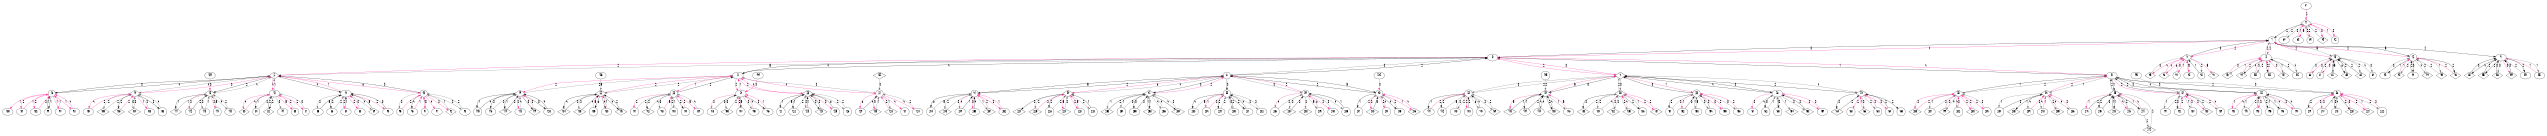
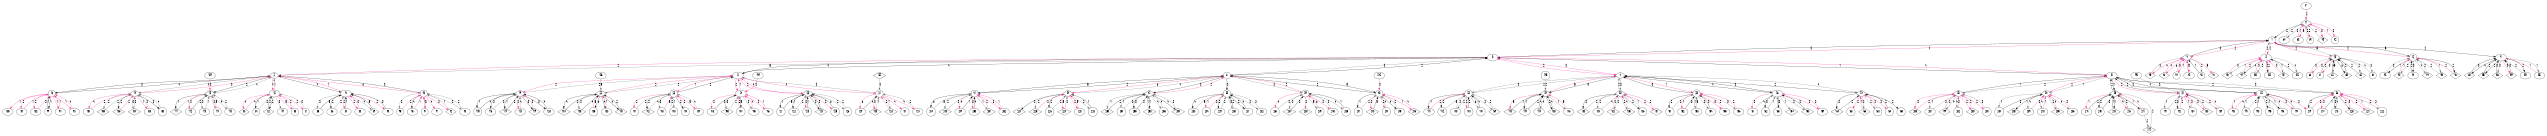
  strict digraph {
    fontname="Patrick Hand"
    node [fontname="Patrick Hand" shape=ellipse]
    edge [color=deeppink fontname="Patrick Hand"]
    1 [shape=circle]
    0
    2 [shape=diamond]
    3
    4 [shape=diamond]
    5
    6 [shape=circle]
    7 [shape=diamond]
    8
    10 [shape=diamond]
    12 [shape=circle]
    9
    13
    14
    15 [shape=circle]
    16 [shape=circle]
    17 [shape=diamond]
    18 [shape=diamond]
    19 [shape=diamond]
    20 [shape=diamond]
    21 [shape=circle]
    22 [shape=diamond]
    23 [shape=circle]
    24
    25 [shape=circle]
    26
    27 [shape=diamond]
    28 [shape=circle]
    29 [shape=diamond]
    30 [shape=diamond]
    31 [shape=circle]
    32
    33 [shape=diamond]
    34 [shape=diamond]
    35 [shape=diamond]
    36 [shape=circle]
    37 [shape=diamond]
    38 [shape=circle]
    39 [shape=circle]
    40 [shape=circle]
    41 [shape=circle]
    42 [shape=diamond]
    43 [shape=circle]
    44 [shape=diamond]
    45 [shape=diamond]
    46 [shape=diamond]
    47 [shape=circle]
    48
    49 [shape=diamond]
    50
    51 [shape=diamond]
    52
    53
    54 [shape=diamond]
    61 [shape=circle]
    62 [shape=diamond]
    63 [shape=diamond]
    64 [shape=circle]
    65 [shape=diamond]
    66 [shape=circle]
    73 [shape=diamond]
    74
    75 [shape=diamond]
    76 [shape=diamond]
    77 [shape=diamond]
    78
    79
    80 [shape=circle]
    81 [shape=circle]
    82 [shape=diamond]
    83 [shape=diamond]
    84 [shape=circle]
    85
    86
    87
    88
    89 [shape=diamond]
    90
    91
    92 [shape=diamond]
    93
    94 [shape=circle]
    95 [shape=circle]
    96
    97
    98
    99 [shape=circle]
    100
    101
    102
    103 [shape=circle]
    104
    105 [shape=diamond]
    106 [shape=diamond]
    107 [shape=diamond]
    108
    110
    111 [shape=diamond]
    112
    113
    114 [shape=circle]
    115 [shape=circle]
    116
    117 [shape=diamond]
    118
    119 [shape=diamond]
    120
    121 [shape=circle]
    122
    123 [shape=circle]
    124 [shape=diamond]
    125 [shape=circle]
    126 [shape=circle]
    127
    128 [shape=diamond]
    129
    130 [shape=diamond]
    131 [shape=circle]
    133
    134 [shape=diamond]
    135 [shape=circle]
    137 [shape=diamond]
    138 [shape=diamond]
    139
    140 [shape=circle]
    141 [shape=circle]
    142 [shape=diamond]
    143 [shape=circle]
    144 [shape=circle]
    145
    146
    147 [shape=circle]
    148
    150 [shape=diamond]
    151 [shape=circle]
    152
    153
    154
    155
    156
    157 [shape=diamond]
    158 [shape=diamond]
    159
    160 [shape=circle]
    161
    162 [shape=circle]
    163 [shape=circle]
    164 [shape=circle]
    165 [shape=circle]
    166 [shape=diamond]
    167 [shape=diamond]
    168 [shape=circle]
    169 [shape=diamond]
    170
    171
    172 [shape=circle]
    173 [shape=circle]
    174 [shape=circle]
    176
    177
    178 [shape=diamond]
    179
    180 [shape=diamond]
    181 [shape=diamond]
    182 [shape=diamond]
    183 [shape=diamond]
    184
    185 [shape=diamond]
    186 [shape=circle]
    187 [shape=circle]
    188 [shape=diamond]
    189 [shape=circle]
    191
    192
    193
    194 [shape=circle]
    195 [shape=circle]
    196
    197
    198 [shape=circle]
    199 [shape=diamond]
    200 [shape=diamond]
    201
    202 [shape=circle]
    203 [shape=diamond]
    204 [shape=circle]
    205 [shape=diamond]
    206
    207 [shape=circle]
    208 [shape=diamond]
    209
    210
    211
    213 [shape=diamond]
    214
    215 [shape=circle]
    216
    217
    218
    219 [shape=circle]
    220 [shape=diamond]
    221 [shape=diamond]
    222 [shape=circle]
    223 [shape=circle]
    224 [shape=diamond]
    225 [shape=diamond]
    226 [shape=circle]
    227 [shape=diamond]
    228
    229
    230
    231
    232
    233
    234 [shape=circle]
    235 [shape=circle]
    236 [shape=circle]
    237 [shape=diamond]
    238 [shape=diamond]
    239 [shape=circle]
    240
    241 [shape=circle]
    243 [shape=diamond]
    244 [shape=circle]
    245
    246 [shape=diamond]
    247 [shape=circle]
    248 [shape=diamond]
    249
    250
    251 [shape=diamond]
    252
    253 [shape=diamond]
    254 [shape=circle]
    255
    256 [shape=circle]
    257 [shape=diamond]
    258 [shape=diamond]
    212 [shape=diamond]
    55 [shape=diamond]
    56 [shape=diamond]
    57
    58
    59 [shape=diamond]
    60 [shape=diamond]
    11 [shape=diamond]
    67
    68
    69 [shape=circle]
    70 [shape=diamond]
    72 [shape=circle]
    71
    109
    132 [shape=diamond]
    136
    149
    175 [shape=circle]
    190
    242
    1 -> 0 [label=4]
    1 -> 7 [label=2]
    1 -> 8 [label=2]
    1 -> 10 [color=gray40 label=5]
    1 -> 12 [color=black label=5]
    1 -> 9 [color=black label=2]
    0 -> 1 [color=black label=3]
    0 -> 2 [color=gray40 label=5]
    0 -> 3 [color=black label=4]
    0 -> 4 [label=3]
    0 -> 5 [label=4]
    0 -> 6 [color=gray40 label=3]
    2 -> 0 [label=2]
    2 -> 13 [label=4]
    2 -> 14 [color=black label=7]
    2 -> 15 [label=6]
    2 -> 16 [color=black label=3]
    2 -> 17 [color=gray40 label=4]
    2 -> 18 [color=black label=2]
    3 -> 0 [color=black label=7]
    3 -> 19 [label=2]
    3 -> 20 [label=2]
    3 -> 21 [label=4]
    3 -> 22 [color=gray40 label=2]
    3 -> 23 [label=1]
    3 -> 24 [label=2]
    4 -> 0 [label=2]
    4 -> 25 [label=1]
    4 -> 26 [color=black label=3]
    4 -> 27 [color=gray40 label=4]
    4 -> 28 [color=gray40 label=3]
    4 -> 29 [color=black label=0]
    4 -> 30 [color=gray40 label=3]
    5 -> 0 [color=black label=1]
    5 -> 31 [label=2]
    5 -> 32 [color=black label=3]
    5 -> 33 [color=gray40 label=2]
    5 -> 34 [color=gray40 label=1]
    5 -> 35 [color=black label=1]
    5 -> 36 [color=black label=2]
    6 -> 0 [color=black label=2]
    6 -> 37 [label=6]
    6 -> 38 [color=black label=3]
    6 -> 39 [color=gray40 label=3]
    6 -> 40 [color=black label=5]
    6 -> 41 [color=black label=5]
    6 -> 42 [color=black label=3]
    7 -> 1 [color=black label=3]
    7 -> 43 [color=gray40 label=2]
    7 -> 44 [label=5]
    7 -> 45 [label=4]
    7 -> 46 [label=6]
    7 -> 47 [label=1]
    7 -> 48 [label=3]
    8 -> 1 [color=gray40 label=2]
    8 -> 49 [color=black label=4]
    8 -> 50 [color=gray40 label=2]
    8 -> 51 [color=gray40 label=1]
    8 -> 52 [color=gray40 label=4]
    8 -> 53 [color=black label=2]
    8 -> 54 [color=gray40 label=1]
    10 -> 1 [label=2]
    10 -> 61 [label=3]
    10 -> 62 [color=gray40 label=5]
    10 -> 63 [color=gray40 label=2]
    10 -> 64 [color=gray40 label=3]
    10 -> 65 [color=black label=6]
    10 -> 66 [label=3]
    12 -> 1 [label=2]
    12 -> 73 [color=gray40 label=2]
    12 -> 74 [color=black label=3]
    12 -> 75 [color=gray40 label=1]
    12 -> 76 [color=black label=2]
    12 -> 77 [color=gray40 label=4]
    12 -> 78 [color=black label=1]
    9 -> 55 [color=black label=2]
    9 -> 56 [color=gray40 label=3]
    9 -> 57 [color=black label=2]
    9 -> 58 [color=gray40 label=1]
    9 -> 59 [label=3]
    9 -> 60 [color=black label=4]
    13 -> 2 [color=gray40 label=1]
    13 -> 79 [color=gray40 label=0]
    13 -> 80 [label=5]
    13 -> 81 [label=2]
    13 -> 82 [color=black label=2]
    13 -> 83 [label=4]
    13 -> 84 [color=black label=1]
    14 -> 2 [label=1]
    14 -> 85 [color=gray40 label=3]
    14 -> 86 [color=black label=2]
    14 -> 87 [label=2]
    14 -> 88 [label=2]
    14 -> 89 [color=gray40 label=4]
    14 -> 90 [label=2]
    15 -> 2 [color=black label=3]
    15 -> 91 [label=4]
    15 -> 92 [label=3]
    15 -> 93 [color=gray40 label=3]
    15 -> 94 [label=3]
    15 -> 95 [color=gray40 label=3]
    15 -> 96 [color=black label=4]
    16 -> 2 [color=black label=4]
    16 -> 97 [label=1]
    16 -> 98 [label=1]
    16 -> 99 [color=black label=1]
    16 -> 100 [label=1]
    16 -> 101 [label=2]
    16 -> 102 [label=2]
    17 -> 2 [label=3]
    17 -> 103 [color=black label=3]
    17 -> 104 [label=4]
    17 -> 105 [color=gray40 label=2]
    17 -> 106 [color=black label=2]
    17 -> 107 [color=gray40 label=0]
    17 -> 108 [label=1]
    18 -> 2 [color=gray40 label=4]
    18 -> 110 [color=gray40 label=7]
    18 -> 111 [color=black label=1]
    18 -> 112 [label=3]
    18 -> 113 [color=gray40 label=3]
    18 -> 114 [label=3]
    19 -> 3 [color=gray40 label=2]
    19 -> 115 [color=black label=1]
    19 -> 116 [color=black label=3]
    19 -> 117 [color=black label=1]
    19 -> 118 [label=3]
    19 -> 119 [color=black label=0]
    19 -> 120 [color=black label=0]
    20 -> 3 [label=4]
    20 -> 121 [color=black label=1]
    20 -> 122 [color=black label=1]
    20 -> 123 [label=3]
    20 -> 124 [color=black label=3]
    20 -> 125 [label=3]
    20 -> 126 [color=gray40 label=2]
    21 -> 3 [color=gray40 label=3]
    21 -> 127 [label=4]
    21 -> 128 [color=gray40 label=1]
    21 -> 129 [label=6]
    21 -> 130 [label=0]
    21 -> 131 [label=4]
    22 -> 3 [label=2]
    22 -> 133 [color=black label=4]
    22 -> 134 [color=black label=4]
    22 -> 135 [color=black label=6]
    22 -> 137 [color=black label=4]
    22 -> 138 [color=gray40 label=3]
    23 -> 3 [color=black label=2]
    23 -> 139 [label=5]
    23 -> 140 [color=gray40 label=1]
    23 -> 141 [label=2]
    23 -> 142 [color=black label=2]
    23 -> 143 [color=gray40 label=0]
    23 -> 144 [color=black label=2]
    24 -> 3 [label=1]
    24 -> 145 [color=gray40 label=3]
-   24 -> 146 [color=black label=3]
+   24 -> 146 [label=3]
    24 -> 147 [color=black label=5]
    24 -> 148 [label=3]
    24 -> 150 [color=gray40 label=0]
    25 -> 4 [color=black label=0]
    25 -> 151 [color=black label=2]
    25 -> 152 [label=1]
    25 -> 153 [color=gray40 label=1]
    25 -> 154 [color=gray40 label=3]
    25 -> 155 [label=0]
    25 -> 156 [color=gray40 label=0]
    26 -> 4 [color=black label=4]
    26 -> 157 [color=gray40 label=1]
    26 -> 158 [color=gray40 label=3]
    26 -> 159 [label=3]
    26 -> 160 [color=black label=3]
    26 -> 161 [label=3]
    26 -> 162 [color=black label=0]
    27 -> 4 [color=black label=2]
    27 -> 163 [color=gray40 label=2]
    27 -> 164 [label=3]
    27 -> 165 [color=black label=2]
    27 -> 166 [color=gray40 label=3]
    27 -> 167 [color=black label=3]
    27 -> 168 [label=2]
    28 -> 4 [color=gray40 label=2]
    28 -> 169 [color=gray40 label=3]
    28 -> 170 [color=gray40 label=2]
    28 -> 171 [color=black label=1]
    28 -> 172 [color=black label=2]
    28 -> 173 [label=2]
    28 -> 174 [color=gray40 label=6]
    29 -> 4 [label=5]
    29 -> 176 [color=gray40 label=1]
    29 -> 177 [color=gray40 label=4]
    29 -> 178 [label=5]
    29 -> 179 [color=black label=1]
    29 -> 180 [color=black label=2]
    30 -> 4 [color=gray40 label=2]
    30 -> 181 [label=2]
    30 -> 182 [color=gray40 label=3]
    30 -> 183 [color=black label=3]
    30 -> 184 [color=gray40 label=2]
    30 -> 185 [color=gray40 label=2]
    30 -> 186 [color=black label=2]
    31 -> 5 [color=black label=2]
    31 -> 187 [color=gray40 label=1]
    31 -> 188 [label=3]
    31 -> 189 [color=gray40 label=2]
    31 -> 191 [color=gray40 label=1]
    31 -> 192 [color=black label=3]
    32 -> 5 [color=black label=4]
    32 -> 193 [label=1]
    32 -> 194 [color=gray40 label=1]
    32 -> 195 [color=black label=2]
    32 -> 196 [color=black label=1]
    32 -> 197 [label=3]
-   32 -> 198 [label=3]
+   32 -> 219 [label=3]
    33 -> 5 [color=black label=1]
    33 -> 199 [color=gray40 label=7]
    33 -> 200 [label=3]
    33 -> 201 [color=gray40 label=1]
    33 -> 202 [color=gray40 label=4]
    33 -> 203 [label=2]
    33 -> 204 [label=2]
    34 -> 5 [label=2]
    34 -> 205 [color=gray40 label=2]
    34 -> 206 [color=gray40 label=4]
    34 -> 207 [color=gray40 label=1]
    34 -> 208 [color=black label=1]
    34 -> 209 [color=gray40 label=4]
    34 -> 210 [color=gray40 label=4]
    35 -> 5 [color=black label=2]
    35 -> 211 [color=black label=1]
    35 -> 213 [color=black label=1]
    35 -> 214 [label=1]
    35 -> 215 [color=black label=2]
    35 -> 216 [label=4]
    36 -> 5 [color=gray40 label=3]
    36 -> 217 [label=3]
    36 -> 218 [color=black label=3]
    36 -> 219 [color=black label=2]
    36 -> 220 [color=black label=2]
    36 -> 221 [label=2]
    36 -> 222 [color=gray40 label=2]
    37 -> 6 [color=gray40 label=4]
    37 -> 223 [color=gray40 label=2]
    37 -> 224 [color=black label=3]
    37 -> 225 [color=gray40 label=2]
    37 -> 226 [color=black label=2]
    37 -> 227 [label=5]
    37 -> 228 [label=2]
    38 -> 229 [color=black label=2]
    38 -> 230 [color=gray40 label=0]
    38 -> 231 [color=black label=2]
    38 -> 232 [color=gray40 label=3]
    38 -> 233 [color=black label=4]
    38 -> 234 [label=1]
    39 -> 6 [label=2]
    39 -> 235 [color=gray40 label=4]
    39 -> 236 [label=4]
    39 -> 237 [color=gray40 label=3]
    39 -> 238 [label=3]
    39 -> 239 [color=gray40 label=5]
    39 -> 240 [label=3]
    40 -> 6 [color=black label=2]
    40 -> 241 [color=black label=1]
    40 -> 243 [label=3]
    40 -> 244 [label=2]
    40 -> 245 [color=black label=4]
    40 -> 246 [label=1]
    41 -> 6 [color=black label=2]
    41 -> 247 [color=black label=6]
    41 -> 248 [color=gray40 label=2]
    41 -> 249 [label=4]
    41 -> 250 [label=0]
    41 -> 251 [color=gray40 label=1]
    41 -> 252 [label=3]
    42 -> 6 [label=2]
    42 -> 253 [color=gray40 label=1]
    42 -> 254 [color=gray40 label=1]
    42 -> 255 [color=black label=0]
    42 -> 256 [color=gray40 label=4]
    42 -> 257 [color=black label=4]
    42 -> 258 [color=black label=1]
    43 -> 7 [color=black label=1]
    45 -> 7 [color=gray40 label=3]
    46 -> 7 [label=4]
    47 -> 7 [label=0]
    48 -> 7 [label=1]
    49 -> 8 [label=2]
    50 -> 8 [label=3]
    51 -> 8 [label=3]
    52 -> 8 [color=black label=2]
    53 -> 8 [label=2]
    54 -> 8 [label=3]
    61 -> 10 [color=black label=2]
    62 -> 10 [color=black label=4]
    63 -> 10 [color=black label=2]
    64 -> 10 [color=gray40 label=4]
    65 -> 10 [color=black label=2]
    66 -> 10 [color=gray40 label=3]
    73 -> 12 [label=1]
    74 -> 12 [color=black label=2]
    75 -> 12 [color=gray40 label=2]
    76 -> 12 [label=2]
    77 -> 12 [color=gray40 label=2]
    78 -> 12 [color=gray40 label=3]
    80 -> 13 [label=2]
    81 -> 13 [color=gray40 label=0]
    82 -> 13 [color=black label=2]
    83 -> 13 [label=4]
    84 -> 13 [color=gray40 label=3]
    85 -> 14 [color=black label=5]
    86 -> 14 [color=gray40 label=2]
    87 -> 14 [color=black label=1]
    88 -> 14 [label=0]
    89 -> 14 [color=black label=5]
    90 -> 14 [color=black label=0]
    92 -> 15 [color=gray40 label=1]
    93 -> 15 [color=gray40 label=2]
    94 -> 15 [label=1]
    95 -> 15 [label=2]
    96 -> 15 [label=1]
    97 -> 16 [label=1]
    98 -> 16 [label=4]
    99 -> 16 [color=black label=1]
    101 -> 16 [label=1]
    102 -> 16 [label=3]
    103 -> 17 [color=gray40 label=4]
    104 -> 17 [label=2]
    105 -> 17 [color=gray40 label=2]
    106 -> 17 [label=2]
    107 -> 17 [color=gray40 label=3]
    108 -> 17 [color=gray40 label=3]
    110 -> 18 [color=gray40 label=2]
    111 -> 18 [color=gray40 label=1]
    112 -> 18 [color=black label=2]
    113 -> 18 [color=gray40 label=1]
    114 -> 18 [color=gray40 label=5]
    115 -> 19 [color=black label=4]
    116 -> 19 [color=gray40 label=3]
    117 -> 19 [color=black label=3]
    118 -> 19 [color=gray40 label=4]
    119 -> 19 [label=3]
    120 -> 19 [color=black label=7]
    121 -> 20 [color=black label=5]
    122 -> 20 [color=gray40 label=2]
    123 -> 20 [color=black label=1]
    124 -> 20 [color=black label=3]
    125 -> 20 [color=black label=6]
    126 -> 20 [color=gray40 label=2]
    127 -> 21 [color=gray40 label=2]
    128 -> 21 [label=2]
    129 -> 21 [color=black label=4]
    130 -> 21 [color=gray40 label=1]
    133 -> 22 [label=1]
    134 -> 22 [color=black label=2]
    135 -> 22 [label=5]
    137 -> 22 [color=black label=3]
    138 -> 22 [color=black label=4]
    139 -> 23 [color=gray40 label=4]
    140 -> 23 [color=gray40 label=2]
    141 -> 23 [color=gray40 label=2]
    142 -> 23 [color=gray40 label=4]
    143 -> 23 [label=5]
    144 -> 23 [label=2]
    145 -> 24 [label=4]
    146 -> 24 [label=1]
    147 -> 24 [label=2]
    148 -> 24 [color=black label=0]
    150 -> 24 [color=gray40 label=2]
    151 -> 25 [color=gray40 label=3]
    152 -> 25 [color=black label=0]
    153 -> 25 [color=gray40 label=5]
    154 -> 25 [color=black label=3]
    155 -> 25 [label=2]
    156 -> 25 [label=2]
    158 -> 26 [color=black label=3]
    159 -> 26 [label=3]
    160 -> 26 [color=gray40 label=1]
    161 -> 26 [color=gray40 label=4]
    162 -> 26 [color=gray40 label=1]
    163 -> 27 [label=3]
    164 -> 27 [color=black label=2]
    166 -> 27 [label=1]
    167 -> 27 [color=black label=2]
    169 -> 28 [color=gray40 label=2]
    170 -> 28 [color=gray40 label=3]
    171 -> 28 [label=2]
    172 -> 28 [color=gray40 label=5]
    173 -> 28 [color=black label=2]
    174 -> 28 [color=black label=4]
    176 -> 29 [label=5]
    177 -> 29 [color=black label=4]
    178 -> 29 [color=black label=1]
    179 -> 29 [color=black label=2]
    180 -> 29 [color=black label=4]
    181 -> 30 [label=2]
    182 -> 30 [label=3]
    183 -> 30 [color=gray40 label=2]
    184 -> 30 [color=gray40 label=4]
    185 -> 30 [label=4]
    186 -> 30 [color=gray40 label=1]
    187 -> 31 [label=3]
    188 -> 31 [color=black label=2]
    189 -> 31 [label=4]
    191 -> 31 [color=gray40 label=2]
    192 -> 31 [label=2]
    193 -> 32 [label=4]
    194 -> 32 [color=gray40 label=2]
    195 -> 32 [color=gray40 label=1]
    196 -> 32 [color=gray40 label=4]
    197 -> 32 [color=black label=4]
    198 -> 32 [color=black label=1]
    199 -> 33 [label=3]
    200 -> 33 [label=2]
    201 -> 33 [color=gray40 label=3]
    202 -> 33 [label=3]
    203 -> 33 [label=2]
    204 -> 33 [color=gray40 label=3]
    205 -> 34 [label=4]
    206 -> 34 [label=3]
    207 -> 34 [color=black label=3]
    209 -> 34 [label=3]
    210 -> 34 [label=1]
    211 -> 35 [label=4]
    211 -> 212 [color=gray40 label=2]
    213 -> 35 [color=black label=1]
    214 -> 35 [color=black label=2]
    215 -> 35 [color=black label=0]
    216 -> 35 [color=black label=2]
    217 -> 36 [color=black label=1]
    218 -> 36 [color=gray40 label=4]
    219 -> 36 [label=3]
    220 -> 36 [label=0]
    221 -> 36 [label=1]
    222 -> 36 [label=3]
    223 -> 37 [color=black label=1]
    225 -> 37 [label=3]
    226 -> 37 [color=gray40 label=2]
    227 -> 37 [color=gray40 label=3]
    228 -> 37 [label=5]
    229 -> 38 [color=gray40 label=2]
    230 -> 38 [color=black label=2]
    231 -> 38 [color=black label=4]
    232 -> 38 [color=gray40 label=3]
    233 -> 38 [color=gray40 label=5]
    234 -> 38 [label=3]
    235 -> 39 [color=black label=1]
    236 -> 39 [color=gray40 label=3]
    237 -> 39 [color=black label=3]
    239 -> 39 [label=6]
    240 -> 39 [color=gray40 label=3]
    241 -> 40 [color=gray40 label=2]
    243 -> 40 [color=black label=5]
    244 -> 40 [color=gray40 label=4]
    245 -> 40 [color=gray40 label=2]
    246 -> 40 [label=4]
    247 -> 41 [color=gray40 label=5]
    248 -> 41 [color=gray40 label=3]
    249 -> 41 [color=black label=1]
    250 -> 41 [color=black label=7]
    251 -> 41 [label=2]
    252 -> 41 [label=1]
    253 -> 42 [color=black label=2]
    254 -> 42 [color=gray40 label=0]
    255 -> 42 [color=black label=3]
    256 -> 42 [color=gray40 label=4]
    257 -> 42 [color=gray40 label=3]
    258 -> 42 [color=gray40 label=1]
    212 -> 35 [color=gray40 label=2]
    55 -> 9 [color=black label=2]
    56 -> 9 [color=black label=3]
    57 -> 9 [color=gray40 label=2]
    58 -> 9 [label=1]
    59 -> 9 [color=black label=0]
    60 -> 9 [color=black label=3]
    11 -> 1 [color=black label=2]
    11 -> 67 [color=gray40 label=3]
    11 -> 68 [label=5]
    11 -> 69 [label=2]
    11 -> 70 [label=0]
    11 -> 72 [label=3]
    67 -> 11 [color=gray40 label=2]
    68 -> 11 [label=1]
    69 -> 11 [color=gray40 label=2]
    70 -> 11 [color=gray40 label=2]
    72 -> 11 [label=1]
    71 -> 11 [label=2]
    109 -> 18 [label=3]
    132 -> 21 [color=gray40 label=3]
    136 -> 22 [color=gray40 label=5]
    149 -> 24 [label=3]
    175 -> 29 [color=gray40 label=2]
    190 -> 31 [color=gray40 label=3]
    242 -> 40 [label=3]
  }
